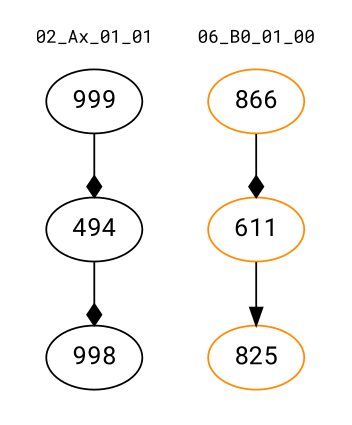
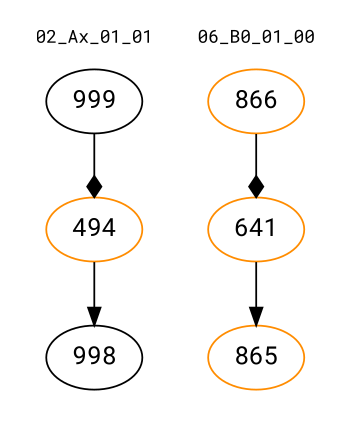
  digraph {
    fontname="Roboto Mono"
    node [color=black fontname="Roboto Mono"]
    edge [arrowhead=normal color=black fontname="Roboto Mono"]
-   n1 [label=494]
+   n1 [color=darkorange label=494]
    n2 [label=998]
    n3 [label=999]
-   n4 [color=darkorange label=611]
-   n5 [color=darkorange label=825]
+   n4 [color=darkorange label=641]
+   n5 [color=darkorange label=865]
    n6 [color=darkorange label=866]
    subgraph cluster_1 {
      color=white
      fontsize=10
      label="02_Ax_01_01"
      n1
      n2
      n3
    }
    subgraph cluster_2 {
      color=white
      fontsize=10
      label="06_B0_01_00"
      n4
      n5
      n6
    }
-   n1 -> n2 [arrowhead=diamond]
+   n1 -> n2
    n3 -> n1 [arrowhead=diamond]
    n4 -> n5
    n6 -> n4 [arrowhead=diamond]
  }
